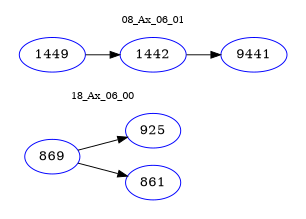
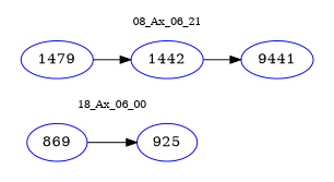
  digraph {
    rankdir=LR
    node [color=blue]
    edge [color=black]
    n1 [label=869]
-   n2 [label=861]
    n3 [label=925]
    n4 [label=1442]
    n5 [label=9441]
-   n6 [label=1449]
+   n6 [label=1479]
    subgraph cluster_1 {
      color=white
      fontsize=10
      label="18_Ax_06_00"
      n1
-     n2
      n3
    }
    subgraph cluster_2 {
      color=white
      fontsize=10
-     label="08_Ax_06_01"
+     label="08_Ax_06_21"
      n4
      n5
      n6
    }
-   n1 -> n2
    n1 -> n3
    n4 -> n5
    n6 -> n4
  }
